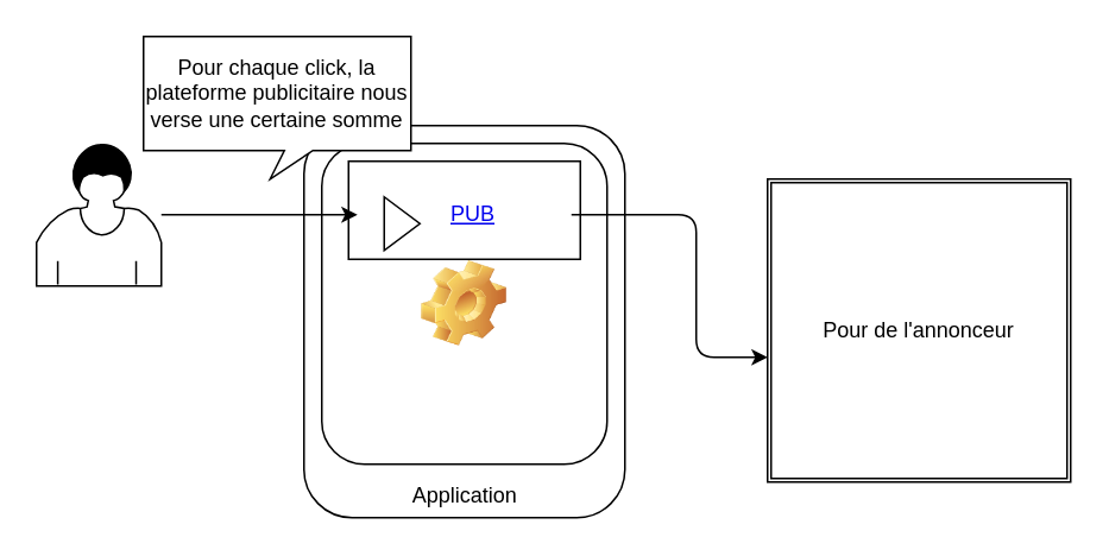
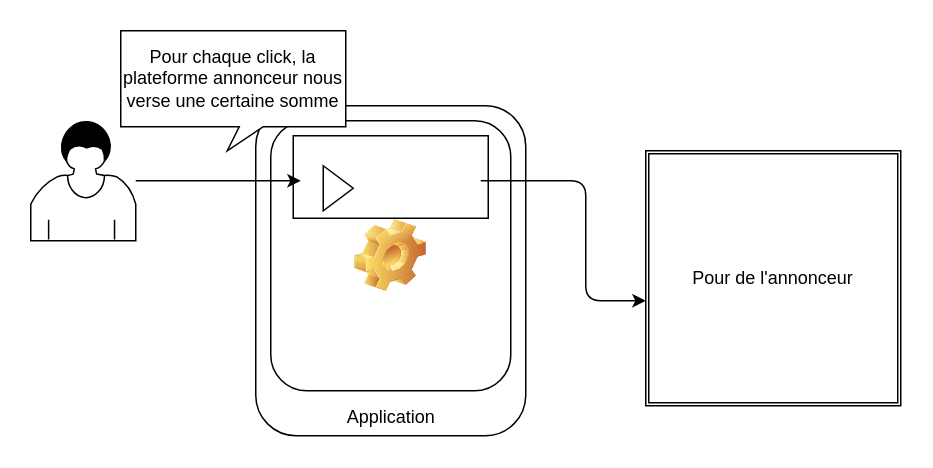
  <mxCell id="0" />
  <mxCell id="1" parent="0" />
  <mxCell id="2" value="" style="rounded=1;whiteSpace=wrap;html=1;" vertex="1" parent="1"><mxGeometry x="170" y="70" width="180" height="220" as="geometry" /></mxCell>
  <mxCell id="3" value="" style="shape=mxgraph.bpmn.user_task;html=1;outlineConnect=0;" vertex="1" parent="1"><mxGeometry x="20" y="80" width="70" height="80" as="geometry" /></mxCell>
  <mxCell id="4" value="Application" style="icon;html=1;image=img/clipart/Gear_128x128.png" vertex="1" parent="1"><mxGeometry x="180" y="80" width="160" height="180" as="geometry" /></mxCell>
  <mxCell id="5" value="" style="html=1;whiteSpace=wrap;container=1;recursiveResize=0;collapsible=0;" vertex="1" parent="1"><mxGeometry x="195" y="90" width="130" height="55" as="geometry" /></mxCell>
  <mxCell id="6" value="" style="triangle;html=1;whiteSpace=wrap;" vertex="1" parent="5"><mxGeometry x="20" y="20" width="20" height="30" as="geometry" /></mxCell>
- <mxCell id="7" value="PUB" style="text;html=1;strokeColor=none;fillColor=none;whiteSpace=wrap;align=center;verticalAlign=middle;fontColor=#0000EE;fontStyle=4;" vertex="1" parent="5"><mxGeometry x="40" y="10" width="60" height="40" as="geometry" /></mxCell>
  <mxCell id="8" value="" style="endArrow=classic;html=1;" edge="1" parent="1" source="3"><mxGeometry width="50" height="50" relative="1" as="geometry"><mxPoint x="20" y="360" as="sourcePoint" /><mxPoint x="200" y="120" as="targetPoint" /></mxGeometry></mxCell>
  <mxCell id="9" value="" style="edgeStyle=elbowEdgeStyle;elbow=horizontal;endArrow=classic;html=1;" edge="1" parent="1"><mxGeometry width="50" height="50" relative="1" as="geometry"><mxPoint x="320" y="120" as="sourcePoint" /><mxPoint x="430" y="200" as="targetPoint" /><Array as="points"><mxPoint x="390" y="140" /></Array></mxGeometry></mxCell>
  <mxCell id="10" value="Pour de l'annonceur" style="shape=ext;double=1;whiteSpace=wrap;html=1;aspect=fixed;" vertex="1" parent="1"><mxGeometry x="430" y="100" width="170" height="170" as="geometry" /></mxCell>
- <mxCell id="11" value="Pour chaque click, la plateforme publicitaire nous verse une certaine somme" style="whiteSpace=wrap;html=1;shape=mxgraph.basic.rectCallout;dx=87;dy=16;boundedLbl=1;" vertex="1" parent="1"><mxGeometry x="80" y="20" width="150" height="80" as="geometry" /></mxCell>
+ <mxCell id="11" value="Pour chaque click, la plateforme annonceur nous verse une certaine somme" style="whiteSpace=wrap;html=1;shape=mxgraph.basic.rectCallout;dx=87;dy=16;boundedLbl=1;" vertex="1" parent="1"><mxGeometry x="80" y="20" width="150" height="80" as="geometry" /></mxCell>
